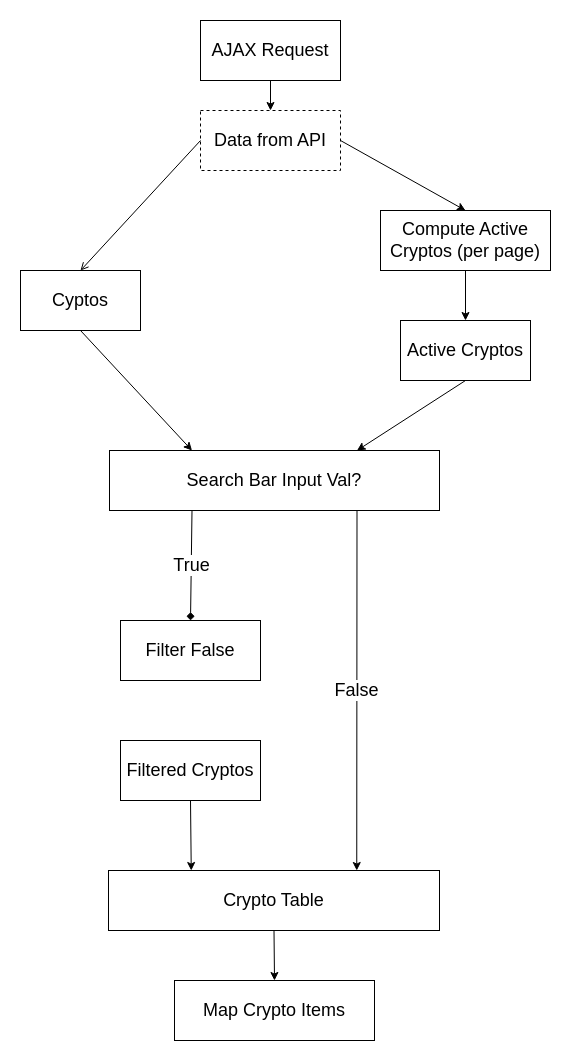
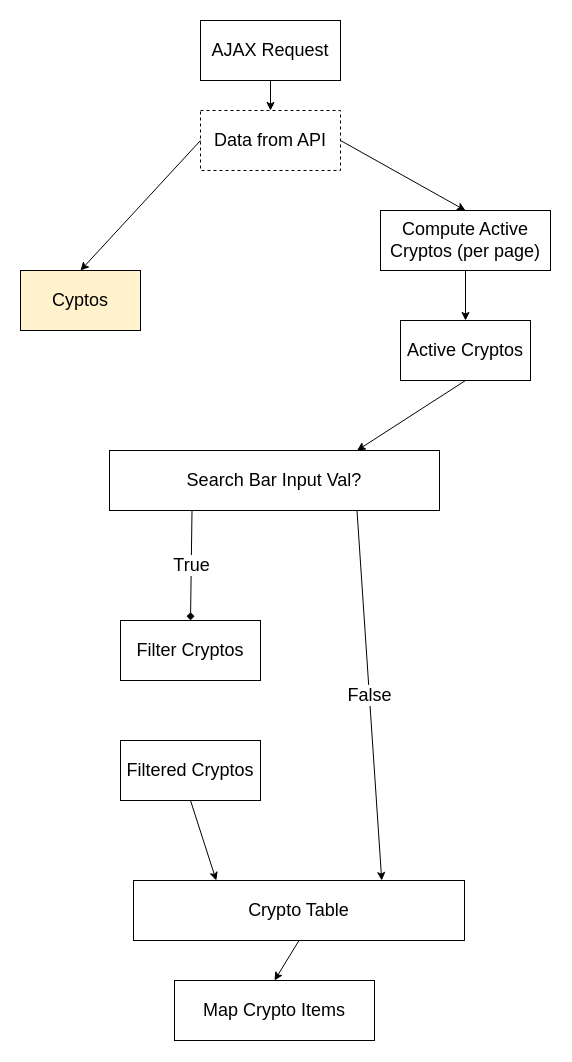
  <mxCell id="0" />
  <mxCell id="1" parent="0" />
  <mxCell id="2" value="&lt;font style=&quot;font-size: 18px&quot;&gt;Data from API&lt;/font&gt;" style="rounded=0;whiteSpace=wrap;html=1;dashed=1;" parent="1" vertex="1"><mxGeometry x="200" y="110" width="140" height="60" as="geometry" /></mxCell>
- <mxCell id="3" value="&lt;font style=&quot;font-size: 18px&quot;&gt;Cyptos&lt;/font&gt;" style="rounded=0;whiteSpace=wrap;html=1;" parent="1" vertex="1"><mxGeometry x="20" y="270" width="120" height="60" as="geometry" /></mxCell>
+ <mxCell id="3" value="&lt;font style=&quot;font-size: 18px&quot;&gt;Cyptos&lt;/font&gt;" style="rounded=0;whiteSpace=wrap;html=1;fillColor=#fff2cc;" parent="1" vertex="1"><mxGeometry x="20" y="270" width="120" height="60" as="geometry" /></mxCell>
  <mxCell id="4" value="&lt;font style=&quot;font-size: 18px&quot;&gt;Active Cryptos&lt;/font&gt;" style="rounded=0;whiteSpace=wrap;html=1;" parent="1" vertex="1"><mxGeometry x="400" y="320" width="130" height="60" as="geometry" /></mxCell>
  <mxCell id="5" value="&lt;font style=&quot;font-size: 18px&quot;&gt;Filtered Cryptos&lt;/font&gt;" style="rounded=0;whiteSpace=wrap;html=1;" parent="1" vertex="1"><mxGeometry x="120" y="740" width="140" height="60" as="geometry" /></mxCell>
- <mxCell id="6" value="&lt;font style=&quot;font-size: 18px&quot;&gt;Filter False&lt;/font&gt;" style="rounded=0;whiteSpace=wrap;html=1;" parent="1" vertex="1"><mxGeometry x="120" y="620" width="140" height="60" as="geometry" /></mxCell>
- <mxCell id="7" value="&lt;font style=&quot;font-size: 18px&quot;&gt;Crypto Table&lt;/font&gt;" style="rounded=0;whiteSpace=wrap;html=1;" parent="1" vertex="1"><mxGeometry x="108" y="870" width="331" height="60" as="geometry" /></mxCell>
+ <mxCell id="6" value="&lt;font style=&quot;font-size: 18px&quot;&gt;Filter Cryptos&lt;/font&gt;" style="rounded=0;whiteSpace=wrap;html=1;" parent="1" vertex="1"><mxGeometry x="120" y="620" width="140" height="60" as="geometry" /></mxCell>
+ <mxCell id="7" value="&lt;font style=&quot;font-size: 18px&quot;&gt;Crypto Table&lt;/font&gt;" style="rounded=0;whiteSpace=wrap;html=1;" parent="1" vertex="1"><mxGeometry x="133" y="880" width="331" height="60" as="geometry" /></mxCell>
  <mxCell id="8" value="" style="endArrow=classic;html=1;exitX=0.5;exitY=1;exitDx=0;exitDy=0;entryX=0.5;entryY=0;entryDx=0;entryDy=0;" edge="1" parent="1" source="17" target="4"><mxGeometry width="50" height="50" relative="1" as="geometry"><mxPoint x="219" y="280" as="sourcePoint" /><mxPoint x="410" y="240" as="targetPoint" /></mxGeometry></mxCell>
- <mxCell id="9" value="" style="endArrow=open;html=1;entryX=0.5;entryY=0;entryDx=0;entryDy=0;exitX=0;exitY=0.5;exitDx=0;exitDy=0;" edge="1" parent="1" source="2" target="3"><mxGeometry width="50" height="50" relative="1" as="geometry"><mxPoint x="240" y="470" as="sourcePoint" /><mxPoint x="290" y="420" as="targetPoint" /></mxGeometry></mxCell>
- <mxCell id="10" value="" style="endArrow=classic;html=1;exitX=0.5;exitY=1;exitDx=0;exitDy=0;entryX=0.25;entryY=0;entryDx=0;entryDy=0;" edge="1" parent="1" source="3" target="12"><mxGeometry width="50" height="50" relative="1" as="geometry"><mxPoint x="240" y="470" as="sourcePoint" /><mxPoint x="290" y="420" as="targetPoint" /></mxGeometry></mxCell>
+ <mxCell id="9" value="" style="endArrow=classic;html=1;entryX=0.5;entryY=0;entryDx=0;entryDy=0;exitX=0;exitY=0.5;exitDx=0;exitDy=0;" edge="1" parent="1" source="2" target="3"><mxGeometry width="50" height="50" relative="1" as="geometry"><mxPoint x="240" y="470" as="sourcePoint" /><mxPoint x="290" y="420" as="targetPoint" /></mxGeometry></mxCell>
  <mxCell id="11" value="" style="endArrow=classic;html=1;entryX=0.75;entryY=0;entryDx=0;entryDy=0;exitX=0.5;exitY=1;exitDx=0;exitDy=0;" edge="1" parent="1" source="4" target="12"><mxGeometry width="50" height="50" relative="1" as="geometry"><mxPoint x="240" y="470" as="sourcePoint" /><mxPoint x="290" y="420" as="targetPoint" /></mxGeometry></mxCell>
  <mxCell id="12" value="&lt;font style=&quot;font-size: 18px&quot;&gt;Search Bar Input Val?&lt;/font&gt;" style="rounded=0;whiteSpace=wrap;html=1;" vertex="1" parent="1"><mxGeometry x="109" y="450" width="330" height="60" as="geometry" /></mxCell>
  <mxCell id="13" value="&lt;font style=&quot;font-size: 18px&quot;&gt;False&lt;/font&gt;" style="endArrow=classic;html=1;exitX=0.75;exitY=1;exitDx=0;exitDy=0;entryX=0.75;entryY=0;entryDx=0;entryDy=0;" edge="1" parent="1" source="12" target="7"><mxGeometry width="50" height="50" relative="1" as="geometry"><mxPoint x="320" y="450" as="sourcePoint" /><mxPoint x="360" y="760" as="targetPoint" /></mxGeometry></mxCell>
  <mxCell id="14" value="&lt;font style=&quot;font-size: 18px&quot;&gt;True&lt;/font&gt;" style="endArrow=diamond;html=1;exitX=0.25;exitY=1;exitDx=0;exitDy=0;entryX=0.5;entryY=0;entryDx=0;entryDy=0;" edge="1" parent="1" source="12" target="6"><mxGeometry width="50" height="50" relative="1" as="geometry"><mxPoint x="193.5" y="480" as="sourcePoint" /><mxPoint x="140" y="480" as="targetPoint" /></mxGeometry></mxCell>
  <mxCell id="15" value="" style="endArrow=classic;html=1;entryX=0.25;entryY=0;entryDx=0;entryDy=0;exitX=0.5;exitY=1;exitDx=0;exitDy=0;" edge="1" parent="1" source="5" target="7"><mxGeometry width="50" height="50" relative="1" as="geometry"><mxPoint x="191" y="830" as="sourcePoint" /><mxPoint x="360" y="620" as="targetPoint" /></mxGeometry></mxCell>
  <mxCell id="16" value="&lt;font style=&quot;font-size: 18px&quot;&gt;Map Crypto Items&lt;/font&gt;" style="rounded=0;whiteSpace=wrap;html=1;" vertex="1" parent="1"><mxGeometry x="174" y="980" width="200" height="60" as="geometry" /></mxCell>
  <mxCell id="17" value="&lt;font style=&quot;font-size: 18px&quot;&gt;Compute Active Cryptos (per page)&lt;/font&gt;" style="rounded=0;whiteSpace=wrap;html=1;" vertex="1" parent="1"><mxGeometry x="380" y="210" width="170" height="60" as="geometry" /></mxCell>
  <mxCell id="18" value="" style="endArrow=classic;html=1;exitX=1;exitY=0.5;exitDx=0;exitDy=0;entryX=0.5;entryY=0;entryDx=0;entryDy=0;" edge="1" parent="1" source="2" target="17"><mxGeometry width="50" height="50" relative="1" as="geometry"><mxPoint x="270" y="320" as="sourcePoint" /><mxPoint x="430" y="170" as="targetPoint" /><Array as="points" /></mxGeometry></mxCell>
  <mxCell id="19" value="" style="endArrow=classic;html=1;exitX=0.5;exitY=1;exitDx=0;exitDy=0;entryX=0.5;entryY=0;entryDx=0;entryDy=0;" edge="1" parent="1" source="7" target="16"><mxGeometry width="50" height="50" relative="1" as="geometry"><mxPoint x="270" y="1020" as="sourcePoint" /><mxPoint x="320" y="970" as="targetPoint" /></mxGeometry></mxCell>
  <mxCell id="20" value="&lt;font style=&quot;font-size: 18px&quot;&gt;AJAX Request&lt;/font&gt;" style="rounded=0;whiteSpace=wrap;html=1;" vertex="1" parent="1"><mxGeometry x="200" y="20" width="140" height="60" as="geometry" /></mxCell>
  <mxCell id="21" value="" style="endArrow=classic;html=1;exitX=0.5;exitY=1;exitDx=0;exitDy=0;entryX=0.5;entryY=0;entryDx=0;entryDy=0;" edge="1" parent="1" source="20" target="2"><mxGeometry width="50" height="50" relative="1" as="geometry"><mxPoint x="250" y="240" as="sourcePoint" /><mxPoint x="300" y="190" as="targetPoint" /></mxGeometry></mxCell>
